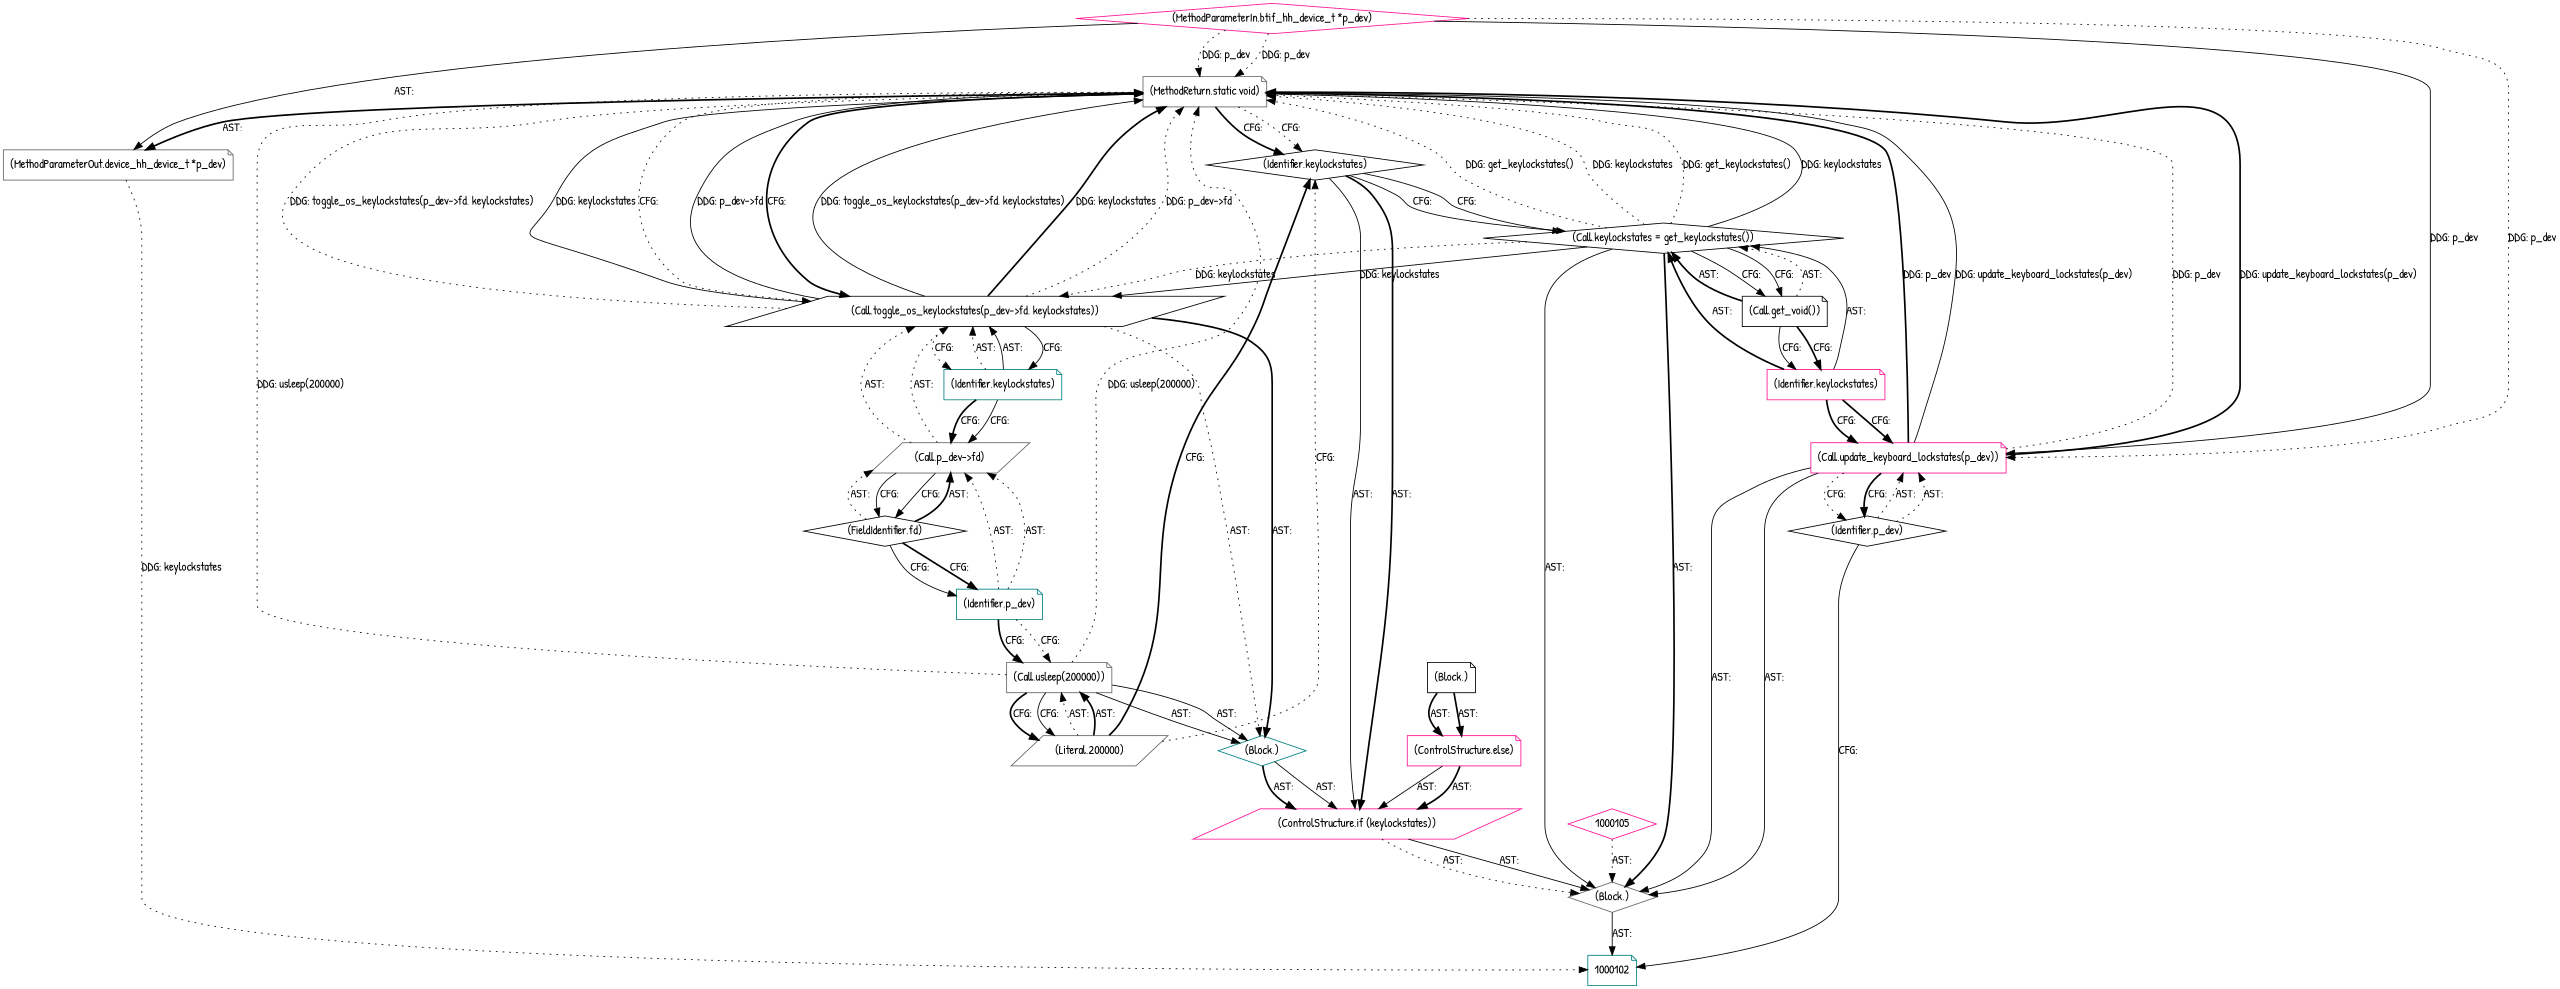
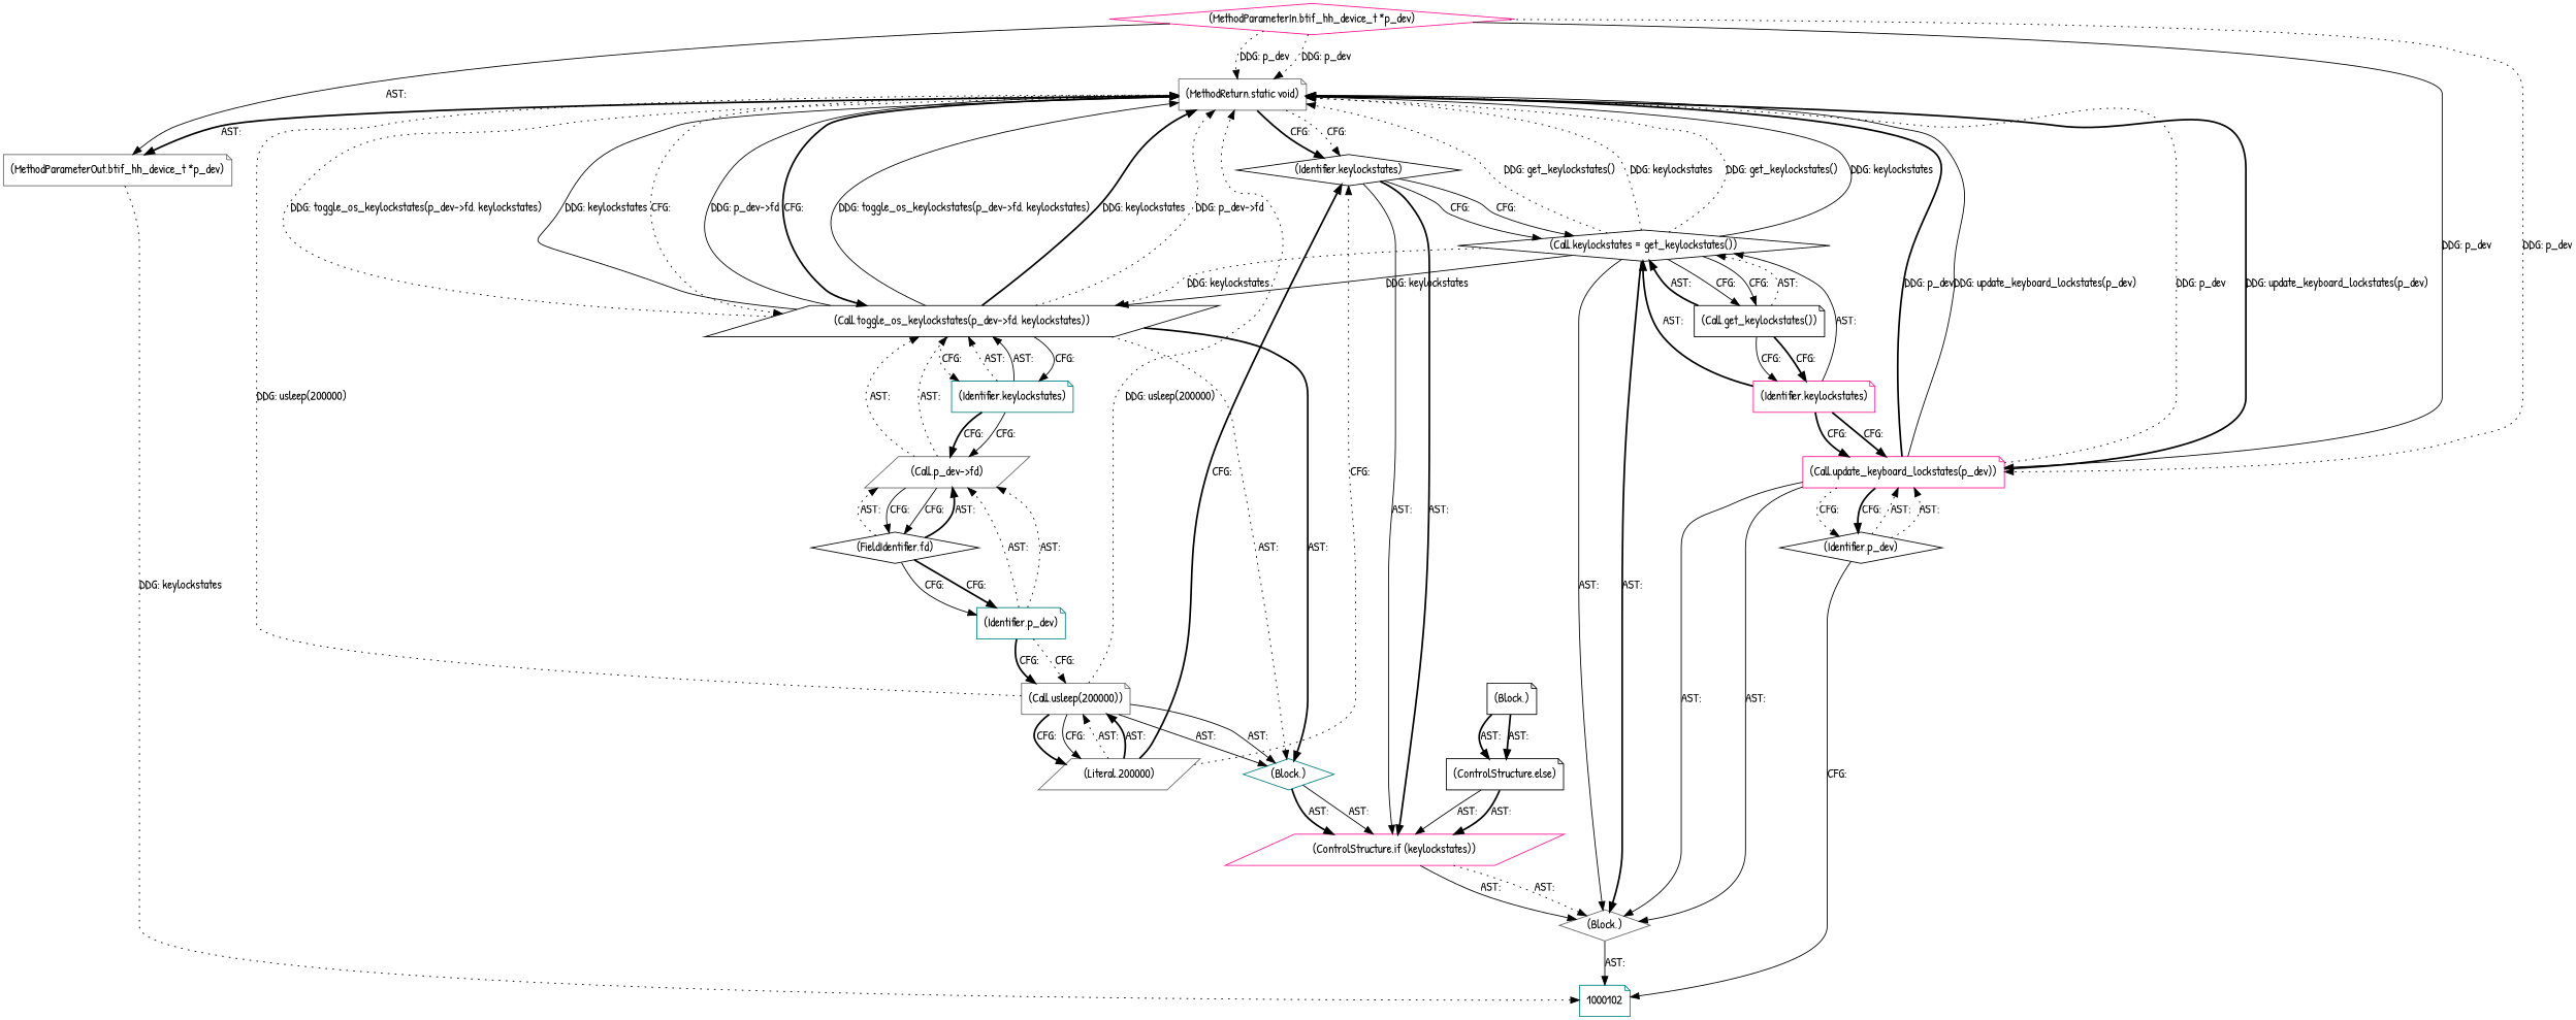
  digraph {
    fontname="Patrick Hand"
    node [color=black fontname="Patrick Hand" shape=note]
    edge [fontname="Patrick Hand" style=dotted]
    n1 [color=gray40 label="(MethodReturn,static void)"]
    n2 [label="(Identifier,keylockstates)" shape=diamond]
    n3 [label="(Call,toggle_os_keylockstates(p_dev->fd, keylockstates))" shape=parallelogram]
-   n4 [color=gray40 label="(MethodParameterOut,device_hh_device_t *p_dev)"]
+   n4 [color=gray40 label="(MethodParameterOut,btif_hh_device_t *p_dev)"]
    n5 [label="(Call,keylockstates = get_keylockstates())" shape=diamond]
    n6 [color=deeppink label="(ControlStructure,if (keylockstates))" shape=parallelogram]
    n7 [color=teal label="(Block,)" shape=diamond]
    n8 [color=teal label="(Identifier,keylockstates)"]
    1000102 [color=teal]
    n10 [color=deeppink label="(MethodParameterIn,btif_hh_device_t *p_dev)" shape=diamond]
    n11 [color=deeppink label="(Call,update_keyboard_lockstates(p_dev))"]
    n12 [color=gray40 label="(Block,)" shape=diamond]
    n13 [label="(Identifier,p_dev)" shape=diamond]
-   n14 [label="(Call,get_void())"]
+   n14 [label="(Call,get_keylockstates())"]
    n15 [color=deeppink label="(Identifier,keylockstates)"]
    n16 [color=gray40 label="(Literal,200000)" shape=parallelogram]
    n17 [color=gray40 label="(Call,usleep(200000))"]
    n18 [color=gray40 label="(Call,p_dev->fd)" shape=parallelogram]
    n19 [label="(FieldIdentifier,fd)" shape=diamond]
    n20 [color=teal label="(Identifier,p_dev)"]
-   n21 [color=deeppink label="(ControlStructure,else)"]
+   n21 [label="(ControlStructure,else)"]
    n22 [label="(Block,)"]
-   1000105 [color=deeppink shape=diamond]
    n1 -> n2 [label="CFG: " style=bold]
    n1 -> n2 [label="CFG: "]
    n1 -> n3 [label="CFG: "]
    n1 -> n3 [label="CFG: " style=bold]
    n1 -> n4 [label="AST: " style=bold]
    n2 -> n5 [label="CFG: " style=solid]
    n2 -> n5 [label="CFG: " style=solid]
    n2 -> n6 [label="AST: " style=bold]
    n2 -> n6 [label="AST: " style=solid]
    n3 -> n1 [label="DDG: p_dev->fd" style=solid]
    n3 -> n1 [label="DDG: toggle_os_keylockstates(p_dev->fd, keylockstates)" style=solid]
    n3 -> n1 [label="DDG: keylockstates" style=bold]
    n3 -> n1 [label="DDG: p_dev->fd"]
    n3 -> n1 [label="DDG: toggle_os_keylockstates(p_dev->fd, keylockstates)"]
    n3 -> n1 [label="DDG: keylockstates" style=solid]
    n3 -> n7 [label="AST: " style=bold]
    n3 -> n7 [label="AST: "]
    n3 -> n8 [label="CFG: " style=solid]
    n3 -> n8 [label="CFG: "]
    n4 -> 1000102 [label="DDG: keylockstates"]
    n5 -> n1 [label="DDG: get_keylockstates()"]
    n5 -> n1 [label="DDG: keylockstates" style=solid]
    n5 -> n1 [label="DDG: get_keylockstates()"]
    n5 -> n1 [label="DDG: keylockstates"]
    n5 -> n3 [label="DDG: keylockstates" style=solid]
    n5 -> n3 [label="DDG: keylockstates"]
    n5 -> n12 [label="AST: " style=solid]
    n5 -> n12 [label="AST: " style=bold]
    n5 -> n14 [label="CFG: " style=solid]
    n5 -> n14 [label="CFG: " style=solid]
    n6 -> n12 [label="AST: " style=solid]
    n6 -> n12 [label="AST: "]
    n7 -> n6 [label="AST: " style=solid]
    n7 -> n6 [label="AST: " style=bold]
    n8 -> n3 [label="AST: "]
    n8 -> n3 [label="AST: " style=solid]
    n8 -> n18 [label="CFG: " style=bold]
    n8 -> n18 [label="CFG: " style=solid]
    n10 -> n1 [label="DDG: p_dev"]
    n10 -> n1 [label="DDG: p_dev"]
    n10 -> n4 [label="AST: " style=solid]
    n10 -> n11 [label="DDG: p_dev"]
    n10 -> n11 [label="DDG: p_dev" style=solid]
    n11 -> n1 [label="DDG: p_dev" style=bold]
    n11 -> n1 [label="DDG: update_keyboard_lockstates(p_dev)" style=solid]
    n11 -> n1 [label="DDG: p_dev"]
    n11 -> n1 [label="DDG: update_keyboard_lockstates(p_dev)" style=bold]
    n11 -> n12 [label="AST: " style=solid]
    n11 -> n12 [label="AST: " style=solid]
    n11 -> n13 [label="CFG: "]
    n11 -> n13 [label="CFG: " style=bold]
    n12 -> 1000102 [label="AST: " style=solid]
    n13 -> 1000102 [label="CFG: " style=solid]
    n13 -> n11 [label="AST: "]
    n13 -> n11 [label="AST: "]
    n14 -> n5 [label="AST: "]
    n14 -> n5 [label="AST: " style=bold]
    n14 -> n15 [label="CFG: " style=bold]
    n14 -> n15 [label="CFG: " style=solid]
    n15 -> n5 [label="AST: " style=solid]
    n15 -> n5 [label="AST: " style=bold]
    n15 -> n11 [label="CFG: " style=bold]
    n15 -> n11 [label="CFG: " style=bold]
    n16 -> n2 [label="CFG: "]
    n16 -> n2 [label="CFG: " style=bold]
    n16 -> n17 [label="AST: "]
    n16 -> n17 [label="AST: " style=bold]
    n17 -> n1 [label="DDG: usleep(200000)"]
    n17 -> n1 [label="DDG: usleep(200000)"]
    n17 -> n7 [label="AST: " style=solid]
    n17 -> n7 [label="AST: " style=solid]
    n17 -> n16 [label="CFG: " style=solid]
    n17 -> n16 [label="CFG: " style=bold]
    n18 -> n3 [label="AST: "]
    n18 -> n3 [label="AST: "]
    n18 -> n19 [label="CFG: " style=solid]
    n18 -> n19 [label="CFG: " style=solid]
    n19 -> n18 [label="AST: " style=bold]
    n19 -> n18 [label="AST: "]
    n19 -> n20 [label="CFG: " style=bold]
    n19 -> n20 [label="CFG: " style=solid]
    n20 -> n17 [label="CFG: "]
    n20 -> n17 [label="CFG: " style=bold]
    n20 -> n18 [label="AST: "]
    n20 -> n18 [label="AST: "]
    n21 -> n6 [label="AST: " style=solid]
    n21 -> n6 [label="AST: " style=bold]
    n22 -> n21 [label="AST: " style=bold]
    n22 -> n21 [label="AST: " style=bold]
-   1000105 -> n12 [label="AST: "]
  }
